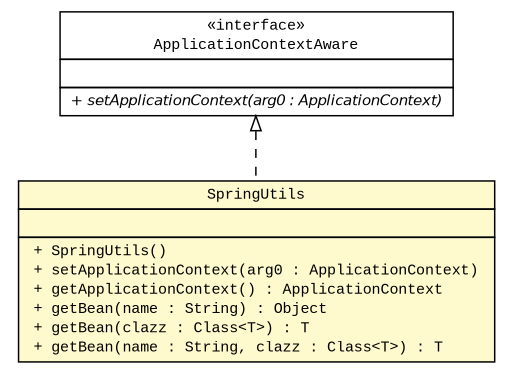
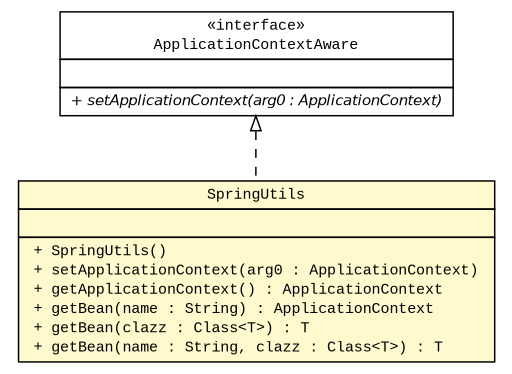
  digraph {
    nodesep=0.25
    ranksep=0.5
    fontname="Liberation Mono"
    node [fontcolor=black fontname="Liberation Mono" fontsize=10.0 shape=plaintext]
-   n1 [label=<<table title="com.yirendai.oss.lib.histrix.config.SpringUtils" border="0" cellborder="1" cellspacing="0" cellpadding="2" port="p" bgcolor="lemonChiffon" href="./SpringUtils.html"> 		<tr><td><table border="0" cellspacing="0" cellpadding="1"> <tr><td align="center" balign="center"> SpringUtils </td></tr> 		</table></td></tr> 		<tr><td><table border="0" cellspacing="0" cellpadding="1"> <tr><td align="left" balign="left">  </td></tr> 		</table></td></tr> 		<tr><td><table border="0" cellspacing="0" cellpadding="1"> <tr><td align="left" balign="left"> + SpringUtils() </td></tr> <tr><td align="left" balign="left"> + setApplicationContext(arg0 : ApplicationContext) </td></tr> <tr><td align="left" balign="left"> + getApplicationContext() : ApplicationContext </td></tr> <tr><td align="left" balign="left"> + getBean(name : String) : Object </td></tr> <tr><td align="left" balign="left"> + getBean(clazz : Class&lt;T&gt;) : T </td></tr> <tr><td align="left" balign="left"> + getBean(name : String, clazz : Class&lt;T&gt;) : T </td></tr> 		</table></td></tr> 		</table>>]
+   n1 [label=<<table title="com.yirendai.oss.lib.histrix.config.SpringUtils" border="0" cellborder="1" cellspacing="0" cellpadding="2" port="p" bgcolor="lemonChiffon" href="./SpringUtils.html"> 		<tr><td><table border="0" cellspacing="0" cellpadding="1"> <tr><td align="center" balign="center"> SpringUtils </td></tr> 		</table></td></tr> 		<tr><td><table border="0" cellspacing="0" cellpadding="1"> <tr><td align="left" balign="left">  </td></tr> 		</table></td></tr> 		<tr><td><table border="0" cellspacing="0" cellpadding="1"> <tr><td align="left" balign="left"> + SpringUtils() </td></tr> <tr><td align="left" balign="left"> + setApplicationContext(arg0 : ApplicationContext) </td></tr> <tr><td align="left" balign="left"> + getApplicationContext() : ApplicationContext </td></tr> <tr><td align="left" balign="left"> + getBean(name : String) : ApplicationContext </td></tr> <tr><td align="left" balign="left"> + getBean(clazz : Class&lt;T&gt;) : T </td></tr> <tr><td align="left" balign="left"> + getBean(name : String, clazz : Class&lt;T&gt;) : T </td></tr> 		</table></td></tr> 		</table>>]
    n2 [label=<<table title="org.springframework.context.ApplicationContextAware" border="0" cellborder="1" cellspacing="0" cellpadding="2" port="p" href="http://java.sun.com/j2se/1.4.2/docs/api/org/springframework/context/ApplicationContextAware.html"> 		<tr><td><table border="0" cellspacing="0" cellpadding="1"> <tr><td align="center" balign="center"> &#171;interface&#187; </td></tr> <tr><td align="center" balign="center"> ApplicationContextAware </td></tr> 		</table></td></tr> 		<tr><td><table border="0" cellspacing="0" cellpadding="1"> <tr><td align="left" balign="left">  </td></tr> 		</table></td></tr> 		<tr><td><table border="0" cellspacing="0" cellpadding="1"> <tr><td align="left" balign="left"><font face="Helvetica-Oblique" point-size="10.0"> + setApplicationContext(arg0 : ApplicationContext) </font></td></tr> 		</table></td></tr> 		</table>>]
    n2 -> n1 [arrowtail=empty dir=back fontname="Liberation Mono" fontsize=10 headport=p labelfontname=Helvetica labelfontsize=10 style=dashed tailport=p]
  }
